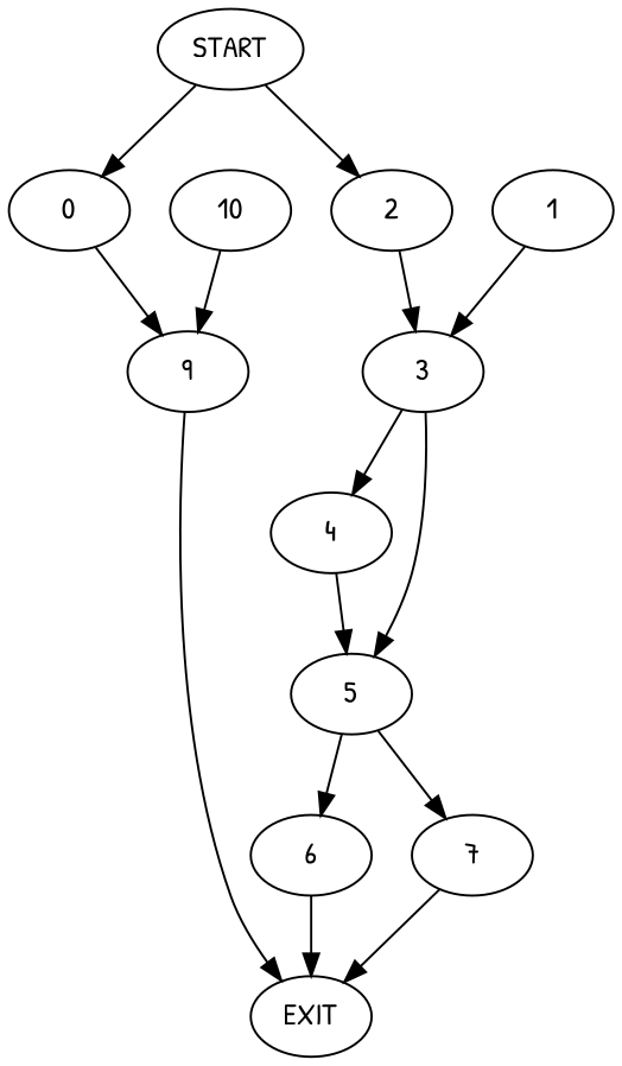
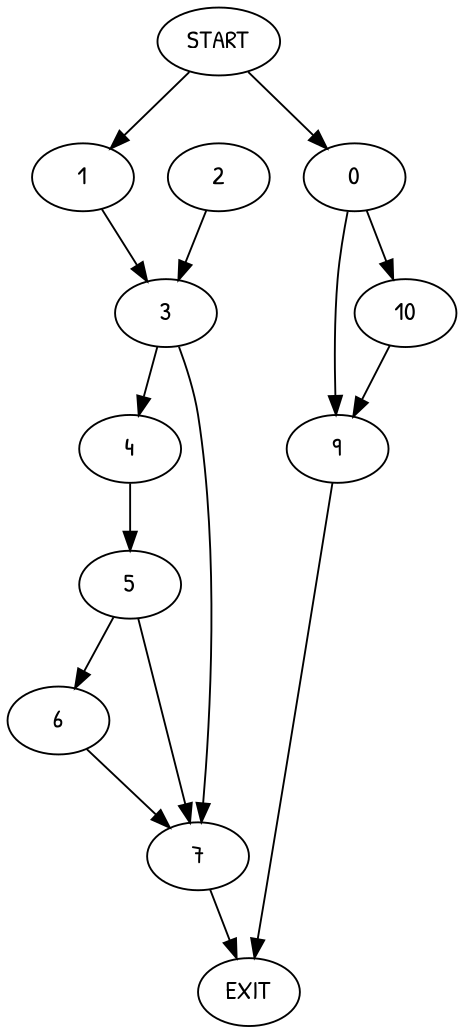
  digraph {
    fontname="Patrick Hand"
    node [fontname="Patrick Hand"]
    edge [fontname="Patrick Hand"]
    n1 [label=START]
    1
    n3 [label=0]
    3
    9
    10
    n7 [label=EXIT]
    2
    4
    5
    6
    7
-   n1 -> 2
+   n1 -> 1
    n1 -> n3
    1 -> 3
    n3 -> 9
+   n3 -> 10
    3 -> 4
-   3 -> 5
+   3 -> 7
    9 -> n7
    10 -> 9
    2 -> 3
    4 -> 5
    5 -> 6
    5 -> 7
-   6 -> n7
+   6 -> 7
    7 -> n7
  }
